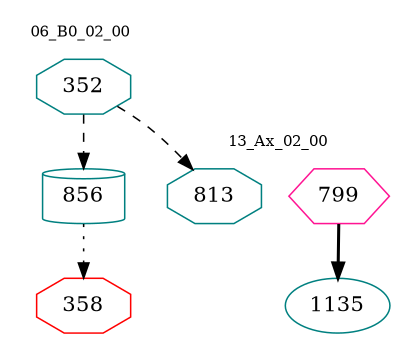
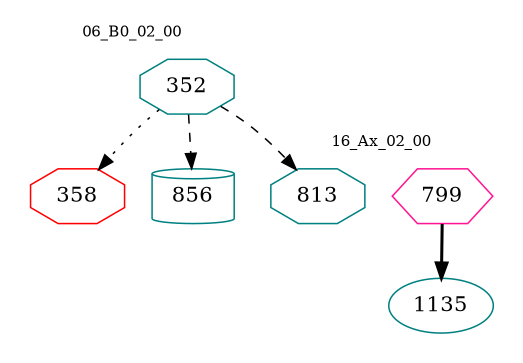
  digraph {
    node [color=teal shape=octagon]
    edge [color=black style=dashed]
    n1 [color=deeppink label=799 shape=hexagon]
    n2 [label=813]
    n3 [label=1135 shape=ellipse]
    n4 [label=352]
    n5 [color=red label=358]
    n6 [label=856 shape=cylinder]
    subgraph cluster_1 {
      color=white
      fontsize=10
-     label="13_Ax_02_00"
+     label="16_Ax_02_00"
      n1
      n2
      n3
    }
    subgraph cluster_2 {
      color=white
      fontsize=10
      label="06_B0_02_00"
      n4
      n5
      n6
    }
    n1 -> n3 [style=bold]
    n4 -> n2
-   n6 -> n5 [style=dotted]
+   n4 -> n5 [style=dotted]
    n4 -> n6
  }
